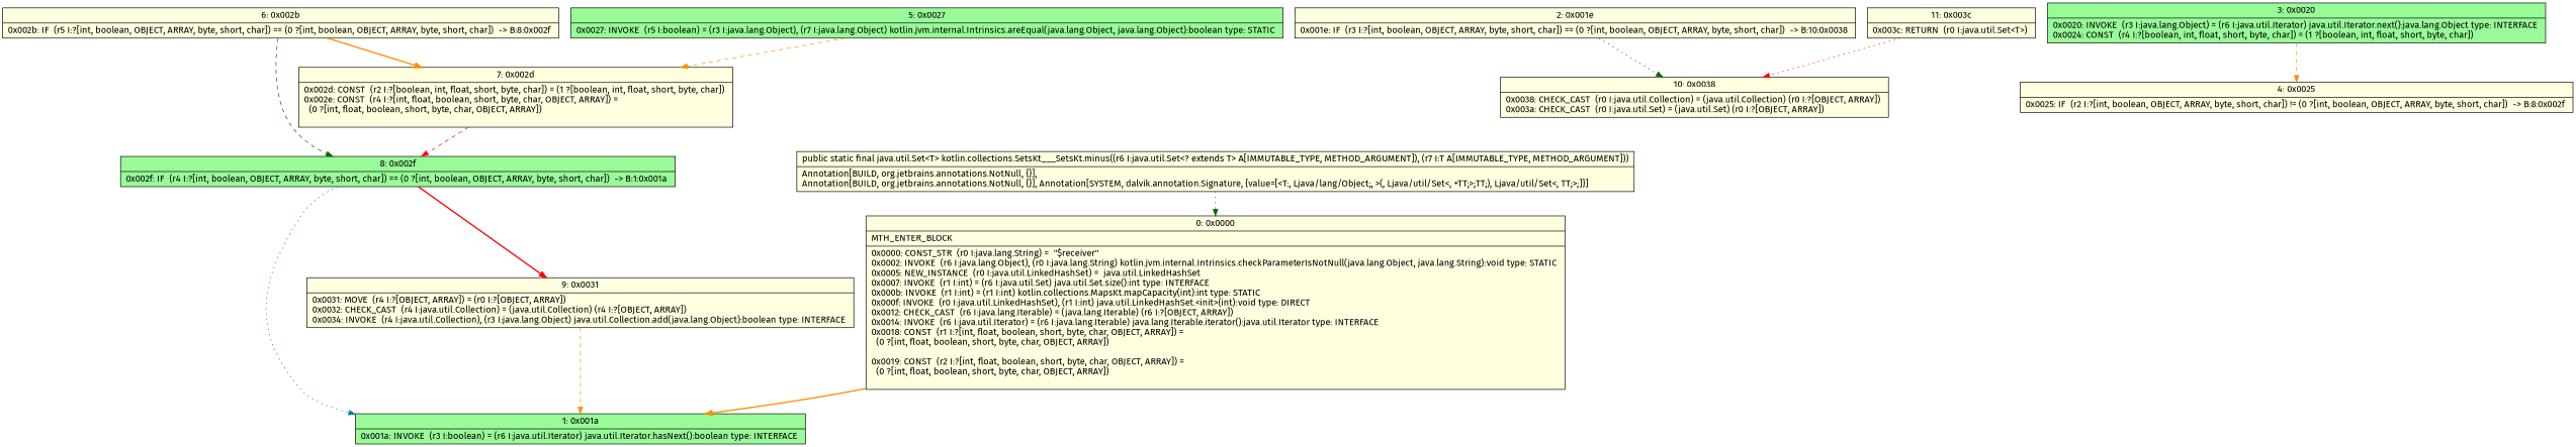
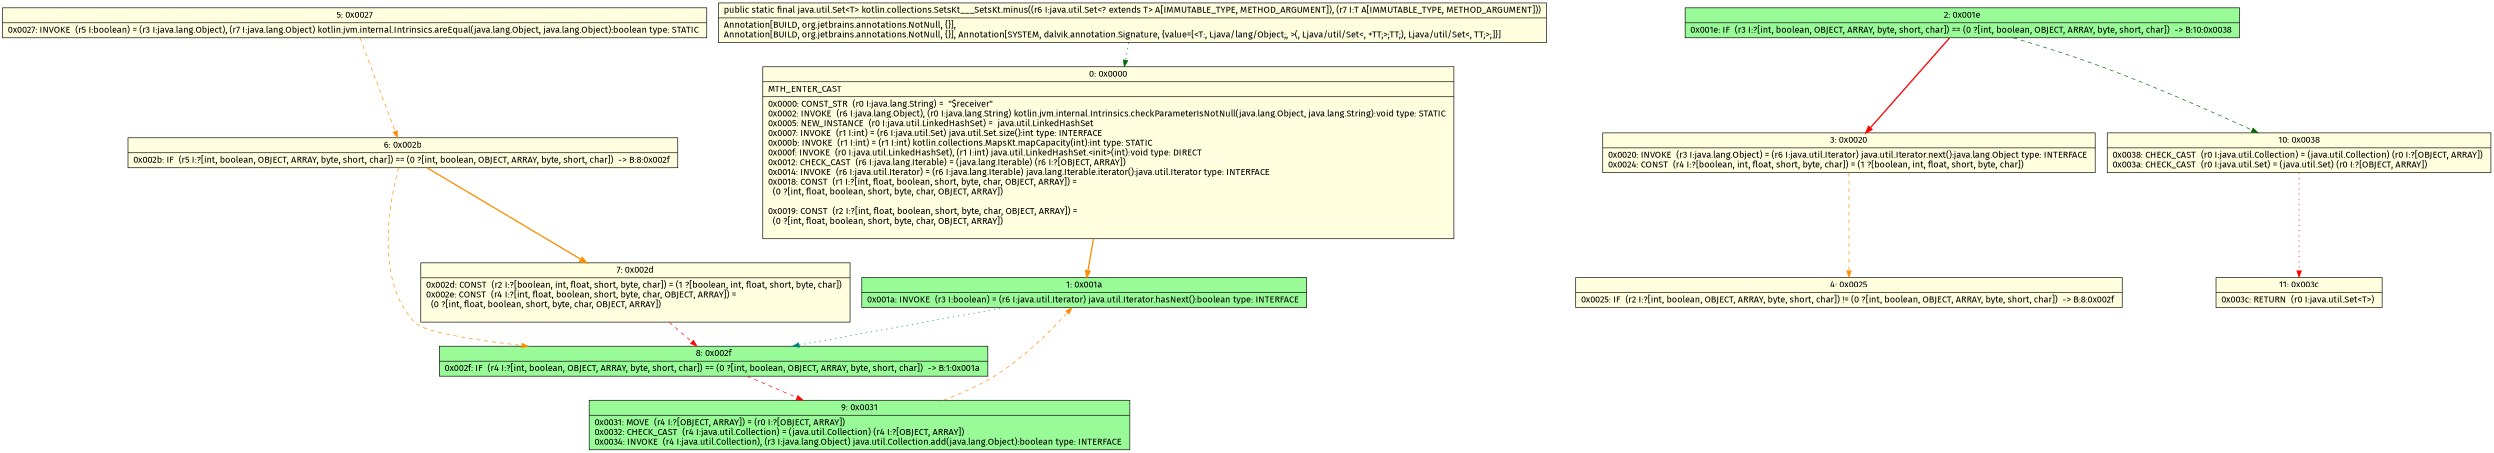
  digraph {
    fontname="Fira Sans"
    node [fillcolor=lightyellow fontname="Fira Sans" shape=record style=filled]
    edge [color=darkorange fontname="Fira Sans" style=dashed]
-   n1 [label="{0\:\ 0x0000|MTH_ENTER_BLOCK\l|0x0000: CONST_STR  (r0 I:java.lang.String) =  \"$receiver\" \l0x0002: INVOKE  (r6 I:java.lang.Object), (r0 I:java.lang.String) kotlin.jvm.internal.Intrinsics.checkParameterIsNotNull(java.lang.Object, java.lang.String):void type: STATIC \l0x0005: NEW_INSTANCE  (r0 I:java.util.LinkedHashSet) =  java.util.LinkedHashSet \l0x0007: INVOKE  (r1 I:int) = (r6 I:java.util.Set) java.util.Set.size():int type: INTERFACE \l0x000b: INVOKE  (r1 I:int) = (r1 I:int) kotlin.collections.MapsKt.mapCapacity(int):int type: STATIC \l0x000f: INVOKE  (r0 I:java.util.LinkedHashSet), (r1 I:int) java.util.LinkedHashSet.\<init\>(int):void type: DIRECT \l0x0012: CHECK_CAST  (r6 I:java.lang.Iterable) = (java.lang.Iterable) (r6 I:?[OBJECT, ARRAY]) \l0x0014: INVOKE  (r6 I:java.util.Iterator) = (r6 I:java.lang.Iterable) java.lang.Iterable.iterator():java.util.Iterator type: INTERFACE \l0x0018: CONST  (r1 I:?[int, float, boolean, short, byte, char, OBJECT, ARRAY]) = \l  (0 ?[int, float, boolean, short, byte, char, OBJECT, ARRAY])\l \l0x0019: CONST  (r2 I:?[int, float, boolean, short, byte, char, OBJECT, ARRAY]) = \l  (0 ?[int, float, boolean, short, byte, char, OBJECT, ARRAY])\l \l}"]
+   n1 [label="{0\:\ 0x0000|MTH_ENTER_CAST\l|0x0000: CONST_STR  (r0 I:java.lang.String) =  \"$receiver\" \l0x0002: INVOKE  (r6 I:java.lang.Object), (r0 I:java.lang.String) kotlin.jvm.internal.Intrinsics.checkParameterIsNotNull(java.lang.Object, java.lang.String):void type: STATIC \l0x0005: NEW_INSTANCE  (r0 I:java.util.LinkedHashSet) =  java.util.LinkedHashSet \l0x0007: INVOKE  (r1 I:int) = (r6 I:java.util.Set) java.util.Set.size():int type: INTERFACE \l0x000b: INVOKE  (r1 I:int) = (r1 I:int) kotlin.collections.MapsKt.mapCapacity(int):int type: STATIC \l0x000f: INVOKE  (r0 I:java.util.LinkedHashSet), (r1 I:int) java.util.LinkedHashSet.\<init\>(int):void type: DIRECT \l0x0012: CHECK_CAST  (r6 I:java.lang.Iterable) = (java.lang.Iterable) (r6 I:?[OBJECT, ARRAY]) \l0x0014: INVOKE  (r6 I:java.util.Iterator) = (r6 I:java.lang.Iterable) java.lang.Iterable.iterator():java.util.Iterator type: INTERFACE \l0x0018: CONST  (r1 I:?[int, float, boolean, short, byte, char, OBJECT, ARRAY]) = \l  (0 ?[int, float, boolean, short, byte, char, OBJECT, ARRAY])\l \l0x0019: CONST  (r2 I:?[int, float, boolean, short, byte, char, OBJECT, ARRAY]) = \l  (0 ?[int, float, boolean, short, byte, char, OBJECT, ARRAY])\l \l}"]
    n2 [fillcolor=palegreen label="{1\:\ 0x001a|0x001a: INVOKE  (r3 I:boolean) = (r6 I:java.util.Iterator) java.util.Iterator.hasNext():boolean type: INTERFACE \l}"]
-   n3 [label="{2\:\ 0x001e|0x001e: IF  (r3 I:?[int, boolean, OBJECT, ARRAY, byte, short, char]) == (0 ?[int, boolean, OBJECT, ARRAY, byte, short, char])  \-\> B:10:0x0038 \l}"]
-   n4 [fillcolor=palegreen label="{3\:\ 0x0020|0x0020: INVOKE  (r3 I:java.lang.Object) = (r6 I:java.util.Iterator) java.util.Iterator.next():java.lang.Object type: INTERFACE \l0x0024: CONST  (r4 I:?[boolean, int, float, short, byte, char]) = (1 ?[boolean, int, float, short, byte, char]) \l}"]
+   n3 [fillcolor=palegreen label="{2\:\ 0x001e|0x001e: IF  (r3 I:?[int, boolean, OBJECT, ARRAY, byte, short, char]) == (0 ?[int, boolean, OBJECT, ARRAY, byte, short, char])  \-\> B:10:0x0038 \l}"]
+   n4 [label="{3\:\ 0x0020|0x0020: INVOKE  (r3 I:java.lang.Object) = (r6 I:java.util.Iterator) java.util.Iterator.next():java.lang.Object type: INTERFACE \l0x0024: CONST  (r4 I:?[boolean, int, float, short, byte, char]) = (1 ?[boolean, int, float, short, byte, char]) \l}"]
    n5 [label="{10\:\ 0x0038|0x0038: CHECK_CAST  (r0 I:java.util.Collection) = (java.util.Collection) (r0 I:?[OBJECT, ARRAY]) \l0x003a: CHECK_CAST  (r0 I:java.util.Set) = (java.util.Set) (r0 I:?[OBJECT, ARRAY]) \l}"]
    n6 [label="{4\:\ 0x0025|0x0025: IF  (r2 I:?[int, boolean, OBJECT, ARRAY, byte, short, char]) != (0 ?[int, boolean, OBJECT, ARRAY, byte, short, char])  \-\> B:8:0x002f \l}"]
    n7 [label="{11\:\ 0x003c|0x003c: RETURN  (r0 I:java.util.Set\<T\>) \l}"]
-   n8 [fillcolor=palegreen label="{5\:\ 0x0027|0x0027: INVOKE  (r5 I:boolean) = (r3 I:java.lang.Object), (r7 I:java.lang.Object) kotlin.jvm.internal.Intrinsics.areEqual(java.lang.Object, java.lang.Object):boolean type: STATIC \l}"]
+   n8 [label="{5\:\ 0x0027|0x0027: INVOKE  (r5 I:boolean) = (r3 I:java.lang.Object), (r7 I:java.lang.Object) kotlin.jvm.internal.Intrinsics.areEqual(java.lang.Object, java.lang.Object):boolean type: STATIC \l}"]
    n9 [label="{6\:\ 0x002b|0x002b: IF  (r5 I:?[int, boolean, OBJECT, ARRAY, byte, short, char]) == (0 ?[int, boolean, OBJECT, ARRAY, byte, short, char])  \-\> B:8:0x002f \l}"]
    n10 [fillcolor=palegreen label="{8\:\ 0x002f|0x002f: IF  (r4 I:?[int, boolean, OBJECT, ARRAY, byte, short, char]) == (0 ?[int, boolean, OBJECT, ARRAY, byte, short, char])  \-\> B:1:0x001a \l}"]
-   n11 [label="{9\:\ 0x0031|0x0031: MOVE  (r4 I:?[OBJECT, ARRAY]) = (r0 I:?[OBJECT, ARRAY]) \l0x0032: CHECK_CAST  (r4 I:java.util.Collection) = (java.util.Collection) (r4 I:?[OBJECT, ARRAY]) \l0x0034: INVOKE  (r4 I:java.util.Collection), (r3 I:java.lang.Object) java.util.Collection.add(java.lang.Object):boolean type: INTERFACE \l}"]
+   n11 [fillcolor=palegreen label="{9\:\ 0x0031|0x0031: MOVE  (r4 I:?[OBJECT, ARRAY]) = (r0 I:?[OBJECT, ARRAY]) \l0x0032: CHECK_CAST  (r4 I:java.util.Collection) = (java.util.Collection) (r4 I:?[OBJECT, ARRAY]) \l0x0034: INVOKE  (r4 I:java.util.Collection), (r3 I:java.lang.Object) java.util.Collection.add(java.lang.Object):boolean type: INTERFACE \l}"]
    n12 [label="{7\:\ 0x002d|0x002d: CONST  (r2 I:?[boolean, int, float, short, byte, char]) = (1 ?[boolean, int, float, short, byte, char]) \l0x002e: CONST  (r4 I:?[int, float, boolean, short, byte, char, OBJECT, ARRAY]) = \l  (0 ?[int, float, boolean, short, byte, char, OBJECT, ARRAY])\l \l}"]
    n13 [label="{public static final java.util.Set\<T\> kotlin.collections.SetsKt___SetsKt.minus((r6 I:java.util.Set\<? extends T\> A[IMMUTABLE_TYPE, METHOD_ARGUMENT]), (r7 I:T A[IMMUTABLE_TYPE, METHOD_ARGUMENT]))  | Annotation[BUILD, org.jetbrains.annotations.NotNull, \{\}], \lAnnotation[BUILD, org.jetbrains.annotations.NotNull, \{\}], Annotation[SYSTEM, dalvik.annotation.Signature, \{value=[\<T:, Ljava\/lang\/Object;, \>(, Ljava\/util\/Set\<, +TT;\>;TT;), Ljava\/util\/Set\<, TT;\>;]\}]\l}"]
    n1 -> n2 [style=bold]
-   n3 -> n5 [color=darkgreen style=dotted]
+   n3 -> n4 [color=red style=bold]
+   n3 -> n5 [color=darkgreen]
    n4 -> n6
-   n7 -> n5 [color=red style=dotted]
-   n8 -> n12
-   n9 -> n10 [color=darkgreen]
+   n5 -> n7 [color=red style=dotted]
+   n8 -> n9
+   n9 -> n10
    n9 -> n12 [style=bold]
-   n10 -> n2 [color=teal style=dotted]
-   n10 -> n11 [color=red style=bold]
+   n2 -> n10 [color=teal style=dotted]
+   n10 -> n11 [color=red]
    n11 -> n2
    n12 -> n10 [color=red]
    n13 -> n1 [color=darkgreen style=dotted]
  }
